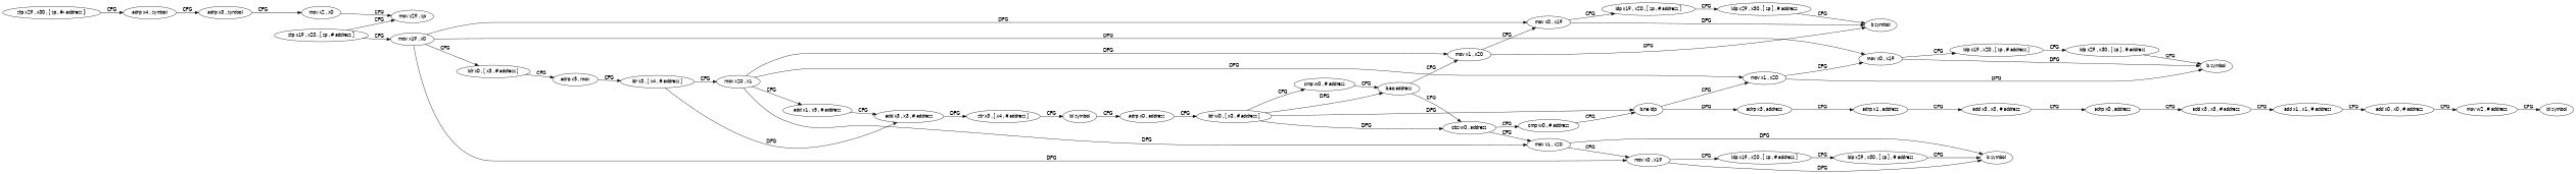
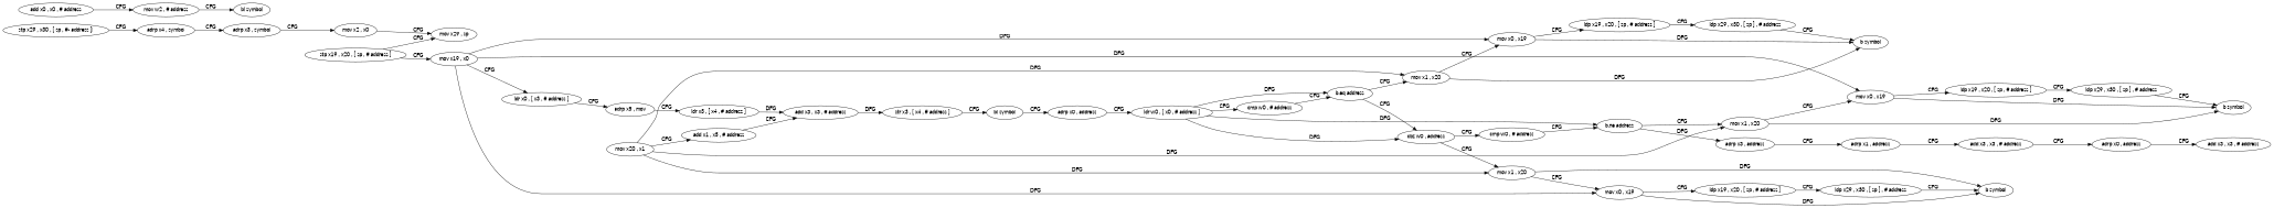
  digraph {
    fontname=Lato
    rankdir=LR
    node [fontname=Lato]
    edge [fontname=Lato]
    n1 [label="stp x29 , x30 , [ sp , #- address ]!"]
    n2 [label="adrp x4 , symbol"]
    n3 [label="adrp x3 , symbol"]
    n4 [label="mov x2 , x0"]
    n5 [label="mov x29 , sp"]
    n6 [label="stp x19 , x20 , [ sp , # address ]"]
    n7 [label="mov x19 , x0"]
    n8 [label="ldr x0 , [ x3 , # address ]"]
    n9 [label="mov x0 , x19"]
    n10 [label="mov x0 , x19"]
    n11 [label="mov x0 , x19"]
    n12 [label="adrp x5 , mov"]
    n13 [label="b symbol"]
    n14 [label="ldp x19 , x20 , [ sp , # address ]"]
    n15 [label="b symbol"]
    n16 [label="ldp x19 , x20 , [ sp , # address ]"]
    n17 [label="b symbol"]
    n18 [label="ldp x19 , x20 , [ sp , # address ]"]
    n19 [label="ldr x3 , [ x4 , # address ]"]
    n20 [label="mov x20 , x1"]
    n21 [label="add x3 , x3 , # address"]
    n22 [label="add x1 , x5 , # address"]
    n23 [label="mov x1 , x20"]
    n24 [label="mov x1 , x20"]
    n25 [label="mov x1 , x20"]
    n26 [label="str x3 , [ x4 , # address ]"]
    n27 [label="bl symbol"]
    n28 [label="adrp x0 , address"]
    n29 [label="ldr w0 , [ x0 , # address ]"]
    n30 [label="cmp w0 , # address"]
    n31 [label="b.eq address"]
    n32 [label="cbz w0 , address"]
-   n33 [label="b.ne ldp"]
+   n33 [label="b.ne address"]
    n34 [label="cmp w0 , # address"]
    n35 [label="adrp x3 , address"]
    n36 [label="ldp x29 , x30 , [ sp ] , # address"]
    n37 [label="ldp x29 , x30 , [ sp ] , # address"]
    n38 [label="adrp x1 , address"]
    n39 [label="add x3 , x3 , # address"]
    n40 [label="adrp x0 , address"]
    n41 [label="add x3 , x3 , # address"]
-   n42 [label="add x1 , x1 , # address"]
    n43 [label="add x0 , x0 , # address"]
    n44 [label="mov w2 , # address"]
    n45 [label="bl symbol"]
    n46 [label="ldp x29 , x30 , [ sp ] , # address"]
    n1 -> n2 [label=CFG]
    n2 -> n3 [label=CFG]
    n3 -> n4 [label=CFG]
    n4 -> n5 [label=CFG]
    n6 -> n5 [label=CFG]
    n6 -> n7 [label=CFG]
    n7 -> n8 [label=CFG]
    n7 -> n9 [label=DFG]
    n7 -> n10 [label=DFG]
    n7 -> n11 [label=DFG]
    n8 -> n12 [label=CFG]
    n9 -> n13 [label=DFG]
    n9 -> n14 [label=CFG]
    n10 -> n15 [label=DFG]
    n10 -> n16 [label=CFG]
    n11 -> n17 [label=DFG]
    n11 -> n18 [label=CFG]
    n12 -> n19 [label=CFG]
    n14 -> n36 [label=CFG]
    n16 -> n37 [label=CFG]
    n18 -> n46 [label=CFG]
-   n19 -> n20 [label=CFG]
    n19 -> n21 [label=DFG]
    n20 -> n22 [label=CFG]
    n20 -> n23 [label=DFG]
    n20 -> n24 [label=DFG]
    n20 -> n25 [label=DFG]
    n21 -> n26 [label=DFG]
    n22 -> n21 [label=CFG]
    n23 -> n9 [label=CFG]
    n23 -> n13 [label=DFG]
    n24 -> n10 [label=CFG]
    n24 -> n15 [label=DFG]
    n25 -> n11 [label=CFG]
    n25 -> n17 [label=DFG]
    n26 -> n27 [label=CFG]
    n27 -> n28 [label=CFG]
    n28 -> n29 [label=CFG]
    n29 -> n30 [label=CFG]
    n29 -> n31 [label=DFG]
    n29 -> n32 [label=DFG]
    n29 -> n33 [label=DFG]
    n30 -> n31 [label=CFG]
    n31 -> n23 [label=CFG]
    n31 -> n32 [label=CFG]
    n32 -> n24 [label=CFG]
    n32 -> n34 [label=CFG]
    n33 -> n25 [label=CFG]
    n33 -> n35 [label=DFG]
    n34 -> n33 [label=CFG]
    n35 -> n38 [label=CFG]
    n36 -> n13 [label=CFG]
    n37 -> n15 [label=CFG]
    n38 -> n39 [label=CFG]
    n39 -> n40 [label=CFG]
    n40 -> n41 [label=CFG]
-   n41 -> n42 [label=CFG]
-   n42 -> n43 [label=CFG]
    n43 -> n44 [label=CFG]
    n44 -> n45 [label=CFG]
    n46 -> n17 [label=CFG]
  }
